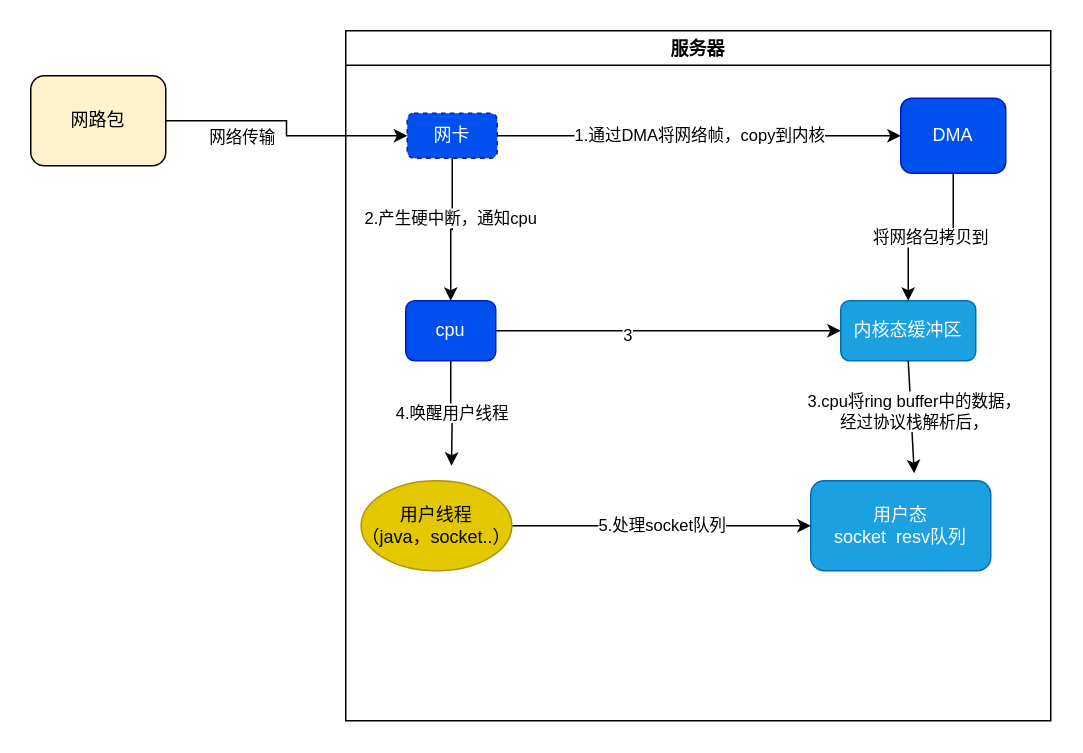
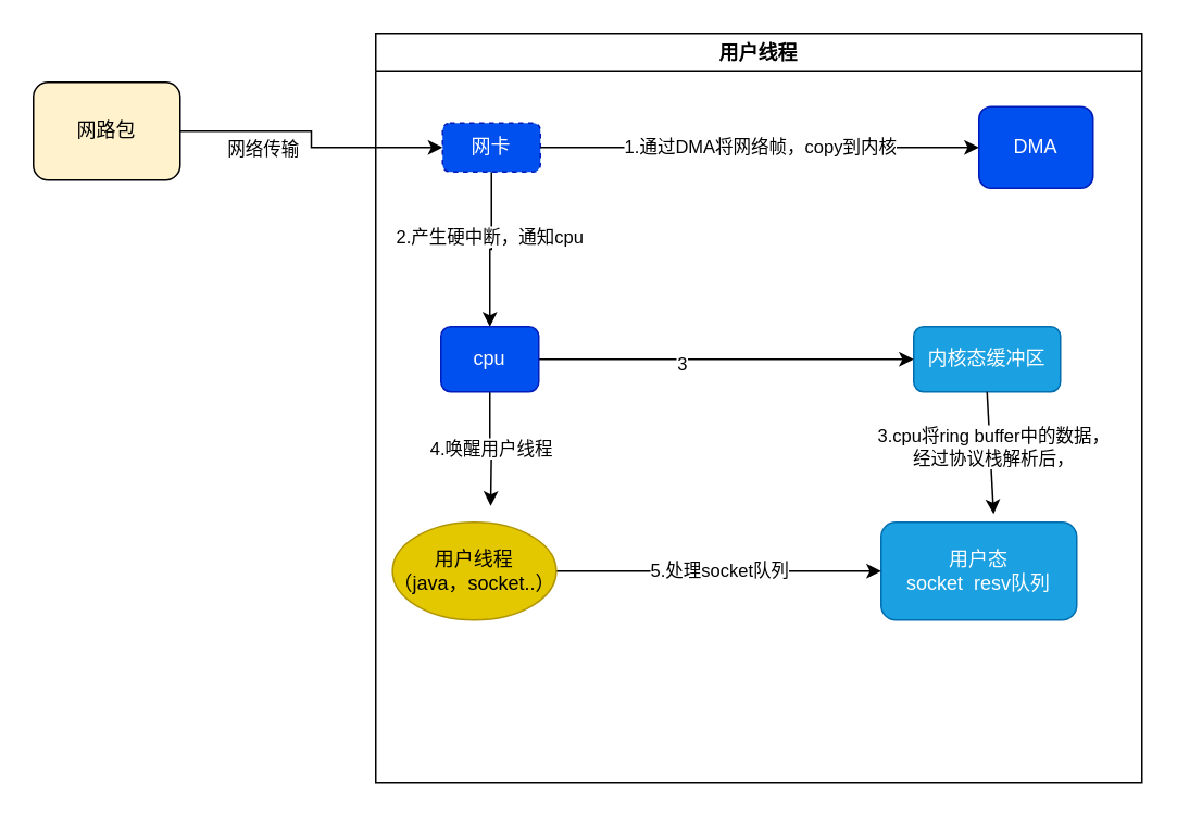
  <mxCell id="0" />
  <mxCell id="1" parent="0" />
  <mxCell id="2" value="" style="edgeStyle=orthogonalEdgeStyle;rounded=0;orthogonalLoop=1;jettySize=auto;html=1;entryX=0;entryY=0.5;entryDx=0;entryDy=0;" edge="1" parent="1" source="4" target="8"><mxGeometry relative="1" as="geometry"><mxPoint x="330" y="70" as="targetPoint" /></mxGeometry></mxCell>
  <mxCell id="3" value="网络传输" style="edgeLabel;html=1;align=center;verticalAlign=middle;resizable=0;points=[];" vertex="1" connectable="0" parent="2"><mxGeometry x="0.255" relative="1" as="geometry"><mxPoint x="-47" as="offset" /></mxGeometry></mxCell>
  <mxCell id="4" value="&lt;span&gt;网路包&lt;/span&gt;" style="rounded=1;whiteSpace=wrap;html=1;align=center;fillColor=#fff2cc;" vertex="1" parent="1"><mxGeometry x="20" y="50" width="90" height="60" as="geometry" /></mxCell>
- <mxCell id="5" value="服务器" style="swimlane;" vertex="1" parent="1"><mxGeometry x="230" y="20" width="470" height="460" as="geometry" /></mxCell>
+ <mxCell id="5" value="用户线程" style="swimlane;" vertex="1" parent="1"><mxGeometry x="230" y="20" width="470" height="460" as="geometry" /></mxCell>
  <mxCell id="6" value="" style="edgeStyle=orthogonalEdgeStyle;rounded=0;orthogonalLoop=1;jettySize=auto;html=1;" edge="1" parent="5" source="8" target="13"><mxGeometry relative="1" as="geometry" /></mxCell>
  <mxCell id="7" value="2.产生硬中断，通知cpu" style="edgeLabel;html=1;align=center;verticalAlign=middle;resizable=0;points=[];" vertex="1" connectable="0" parent="6"><mxGeometry x="-0.4" y="-2" relative="1" as="geometry"><mxPoint y="10" as="offset" /></mxGeometry></mxCell>
  <mxCell id="8" value="网卡" style="rounded=1;whiteSpace=wrap;html=1;fillColor=#0050ef;fontColor=#ffffff;strokeColor=#001DBC;dashed=1;" vertex="1" parent="5"><mxGeometry x="41" y="55" width="60" height="30" as="geometry" /></mxCell>
  <mxCell id="9" value="内核态缓冲区" style="rounded=1;whiteSpace=wrap;html=1;fillColor=#1ba1e2;fontColor=#ffffff;strokeColor=#006EAF;" vertex="1" parent="5"><mxGeometry x="330" y="180" width="90" height="40" as="geometry" /></mxCell>
  <mxCell id="10" style="edgeStyle=orthogonalEdgeStyle;rounded=0;orthogonalLoop=1;jettySize=auto;html=1;entryX=0;entryY=0.5;entryDx=0;entryDy=0;" edge="1" parent="5" source="13" target="9"><mxGeometry relative="1" as="geometry" /></mxCell>
  <mxCell id="11" value="3" style="edgeLabel;html=1;align=center;verticalAlign=middle;resizable=0;points=[];" vertex="1" connectable="0" parent="10"><mxGeometry x="-0.243" y="-2" relative="1" as="geometry"><mxPoint as="offset" /></mxGeometry></mxCell>
  <mxCell id="12" value="4.唤醒用户线程" style="edgeStyle=orthogonalEdgeStyle;rounded=0;orthogonalLoop=1;jettySize=auto;html=1;entryX=0.5;entryY=0;entryDx=0;entryDy=0;" edge="1" parent="5" source="13"><mxGeometry relative="1" as="geometry"><mxPoint x="70.5" y="290" as="targetPoint" /></mxGeometry></mxCell>
  <mxCell id="13" value="cpu" style="whiteSpace=wrap;html=1;rounded=1;fillColor=#0050ef;fontColor=#ffffff;strokeColor=#001DBC;" vertex="1" parent="5"><mxGeometry x="40" y="180" width="60" height="40" as="geometry" /></mxCell>
  <mxCell id="14" value="用户态&lt;br&gt;socket&amp;nbsp; resv队列" style="rounded=1;whiteSpace=wrap;html=1;fillColor=#1ba1e2;fontColor=#ffffff;strokeColor=#006EAF;" vertex="1" parent="5"><mxGeometry x="310" y="300" width="120" height="60" as="geometry" /></mxCell>
  <mxCell id="15" value="" style="endArrow=classic;html=1;rounded=0;entryX=0.575;entryY=-0.083;entryDx=0;entryDy=0;exitX=0.5;exitY=1;exitDx=0;exitDy=0;entryPerimeter=0;" edge="1" parent="5" source="9" target="14"><mxGeometry width="50" height="50" relative="1" as="geometry"><mxPoint x="340" y="310" as="sourcePoint" /><mxPoint x="390" y="260" as="targetPoint" /></mxGeometry></mxCell>
  <mxCell id="16" value="3.cpu将ring buffer中的数据，&lt;br&gt;经过协议栈解析后，" style="edgeLabel;html=1;align=center;verticalAlign=middle;resizable=0;points=[];" vertex="1" connectable="0" parent="15"><mxGeometry x="-0.097" y="2" relative="1" as="geometry"><mxPoint as="offset" /></mxGeometry></mxCell>
  <mxCell id="17" value="5.处理socket队列" style="edgeStyle=orthogonalEdgeStyle;rounded=0;orthogonalLoop=1;jettySize=auto;html=1;entryX=0;entryY=0.5;entryDx=0;entryDy=0;exitX=1;exitY=0.5;exitDx=0;exitDy=0;" edge="1" parent="5" source="18" target="14"><mxGeometry relative="1" as="geometry"><mxPoint x="120.75" y="320" as="sourcePoint" /><Array as="points" /></mxGeometry></mxCell>
  <mxCell id="18" value="用户线程&lt;br&gt;（java，socket..）" style="ellipse;whiteSpace=wrap;html=1;fillColor=#e3c800;fontColor=#000000;strokeColor=#B09500;" vertex="1" parent="5"><mxGeometry x="10.25" y="300" width="100.5" height="60" as="geometry" /></mxCell>
  <mxCell id="19" value="DMA" style="rounded=1;whiteSpace=wrap;html=1;fillColor=#0050ef;fontColor=#ffffff;strokeColor=#001DBC;" vertex="1" parent="1"><mxGeometry x="600" y="65" width="70" height="50" as="geometry" /></mxCell>
  <mxCell id="20" value="1.通过DMA将网络帧，copy到内核" style="edgeStyle=orthogonalEdgeStyle;rounded=0;orthogonalLoop=1;jettySize=auto;html=1;" edge="1" parent="1" source="8" target="19"><mxGeometry relative="1" as="geometry"><mxPoint as="offset" /></mxGeometry></mxCell>
- <mxCell id="21" value="将网络包拷贝到" style="edgeStyle=orthogonalEdgeStyle;rounded=0;orthogonalLoop=1;jettySize=auto;html=1;" edge="1" parent="1" source="19" target="9"><mxGeometry relative="1" as="geometry" /></mxCell>
